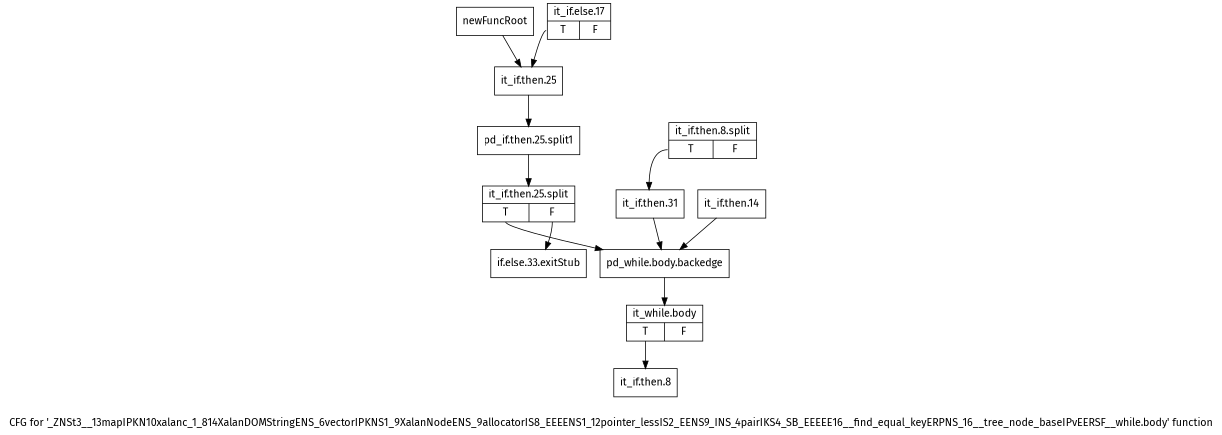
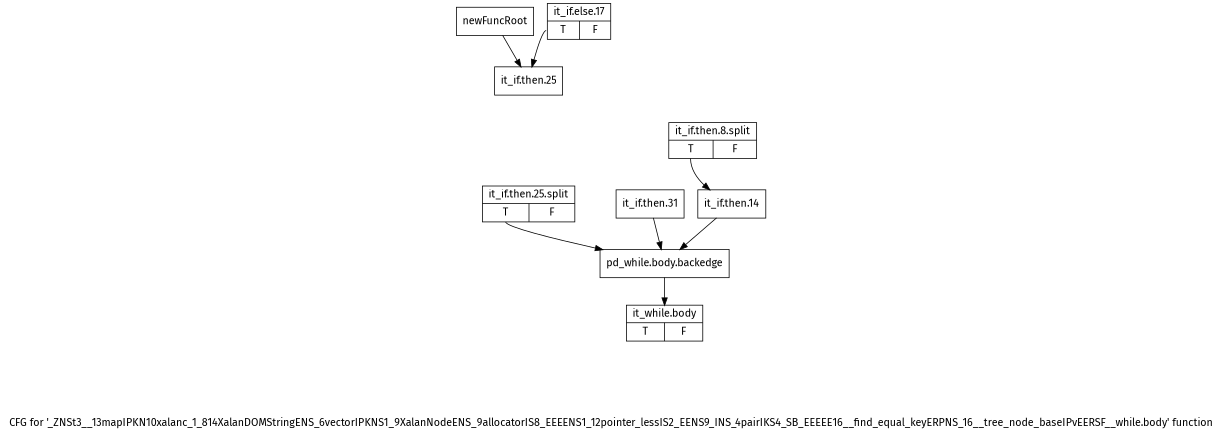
  digraph {
    fontname="Fira Sans"
    label="CFG for '_ZNSt3__13mapIPKN10xalanc_1_814XalanDOMStringENS_6vectorIPKNS1_9XalanNodeENS_9allocatorIS8_EEEENS1_12pointer_lessIS2_EENS9_INS_4pairIKS4_SB_EEEEE16__find_equal_keyERPNS_16__tree_node_baseIPvEERSF__while.body' function"
    node [fontname="Fira Sans" shape=record]
    edge [fontname="Fira Sans"]
    n1 [label="{newFuncRoot}"]
    n2 [label="{it_if.then.25}"]
    n3 [label="{it_while.body|{<s0>T|<s1>F}}"]
-   n4 [label="{it_if.then.8}"]
    n5 [label="{it_if.else.17|{<s0>T|<s1>F}}"]
-   n6 [label="{if.else.33.exitStub}"]
-   n7 [label="{pd_if.then.25.split1}"]
    n8 [label="{it_if.then.25.split|{<s0>T|<s1>F}}"]
    n9 [label="{pd_while.body.backedge}"]
    n10 [label="{it_if.then.31}"]
    n11 [label="{it_if.then.8.split|{<s0>T|<s1>F}}"]
    n12 [label="{it_if.then.14}"]
    n1 -> n2
-   n2 -> n7
-   n3 -> n4 [tailport=s0]
    n5 -> n2 [tailport=s0]
-   n7 -> n8
-   n8 -> n6 [tailport=s1]
    n8 -> n9 [tailport=s0]
    n9 -> n3
    n10 -> n9
-   n11 -> n10 [tailport=s0]
+   n11 -> n12 [tailport=s0]
    n12 -> n9
  }
